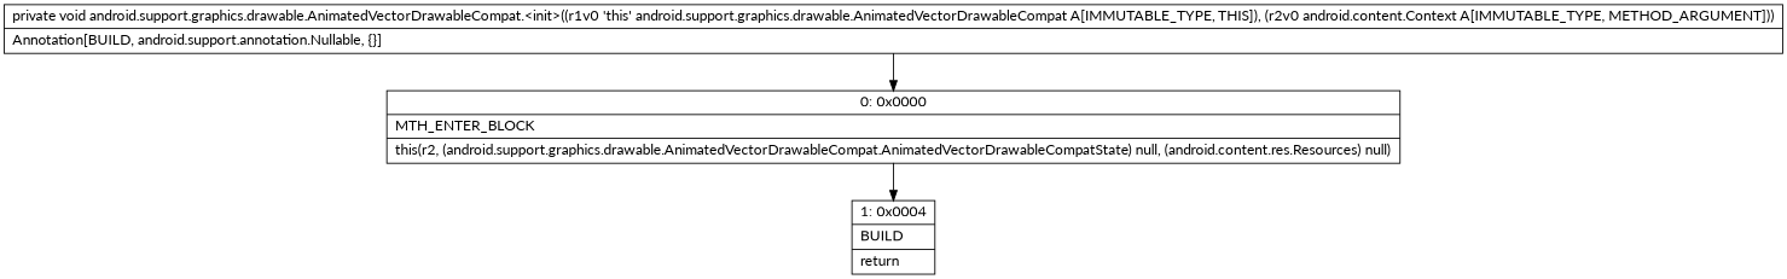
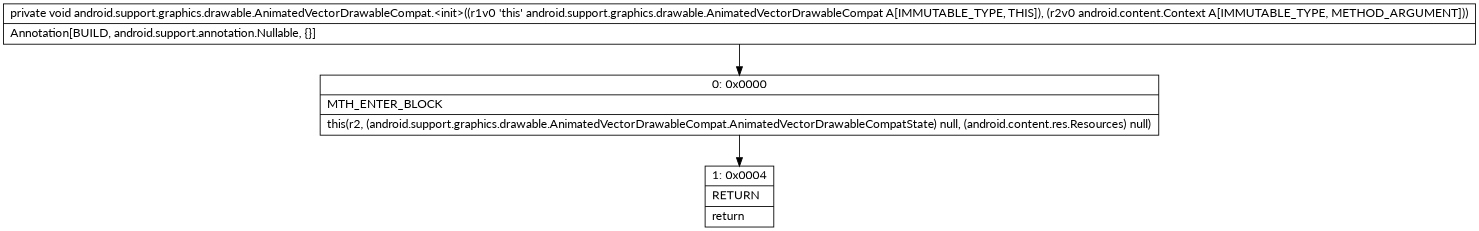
  digraph {
    fontname=Lato
    node [shape=record fontname=Lato]
    edge [fontname=Lato]
    n1 [label="{0\:\ 0x0000|MTH_ENTER_BLOCK\l|this(r2, (android.support.graphics.drawable.AnimatedVectorDrawableCompat.AnimatedVectorDrawableCompatState) null, (android.content.res.Resources) null)\l}"]
-   n2 [label="{1\:\ 0x0004|BUILD\l|return\l}"]
+   n2 [label="{1\:\ 0x0004|RETURN\l|return\l}"]
    n3 [label="{private void android.support.graphics.drawable.AnimatedVectorDrawableCompat.\<init\>((r1v0 'this' android.support.graphics.drawable.AnimatedVectorDrawableCompat A[IMMUTABLE_TYPE, THIS]), (r2v0 android.content.Context A[IMMUTABLE_TYPE, METHOD_ARGUMENT]))  | Annotation[BUILD, android.support.annotation.Nullable, \{\}]\l}"]
    n1 -> n2
    n3 -> n1
  }
